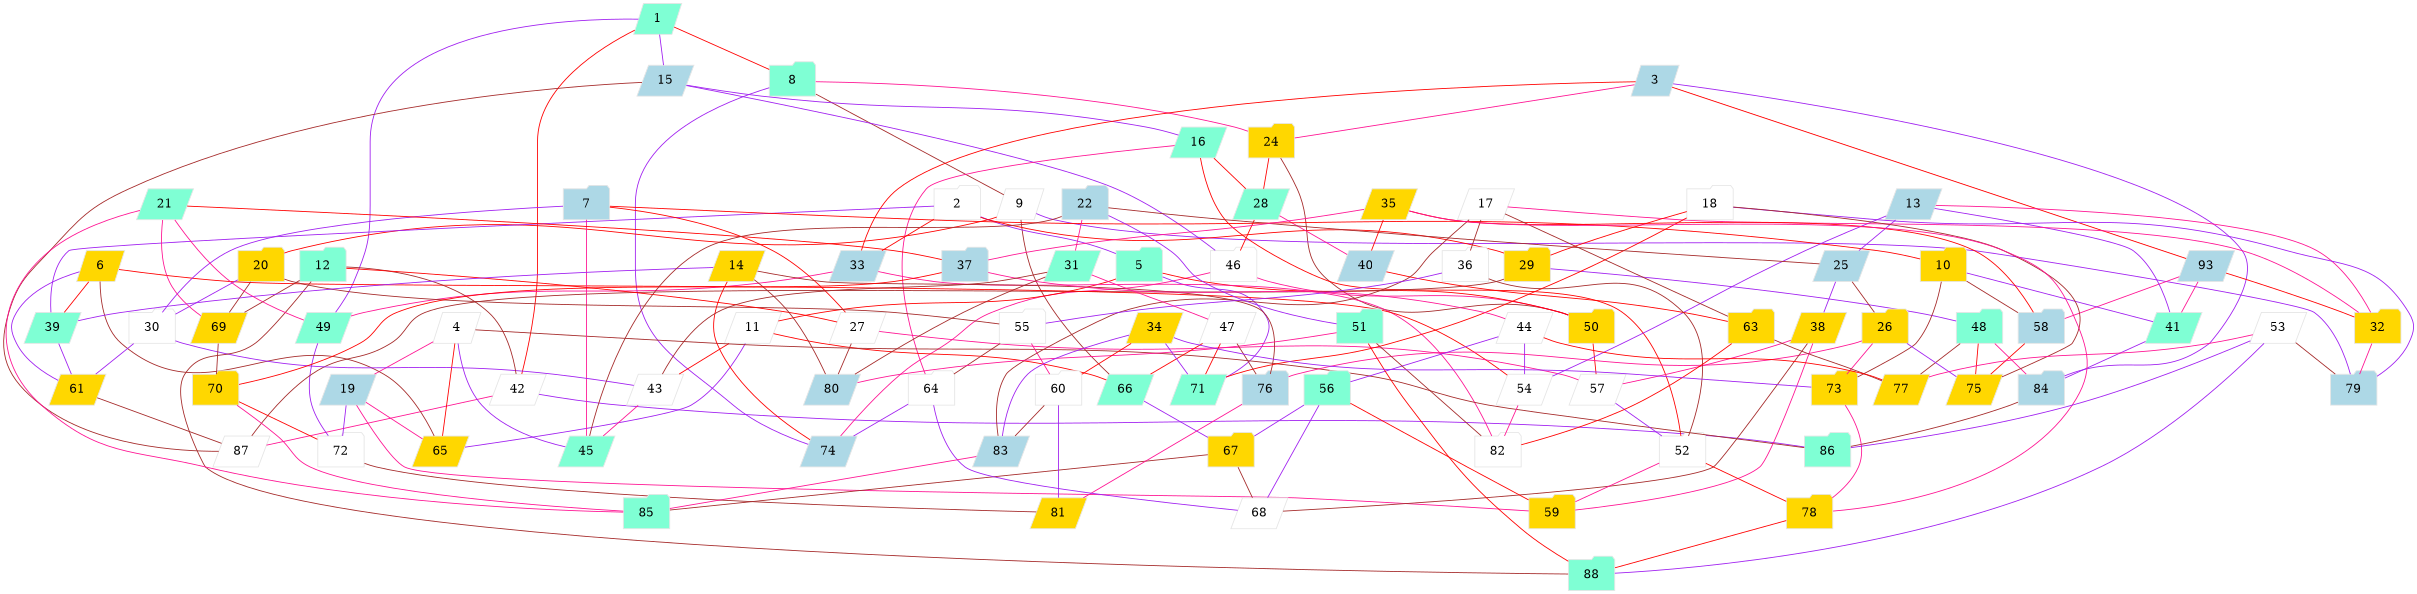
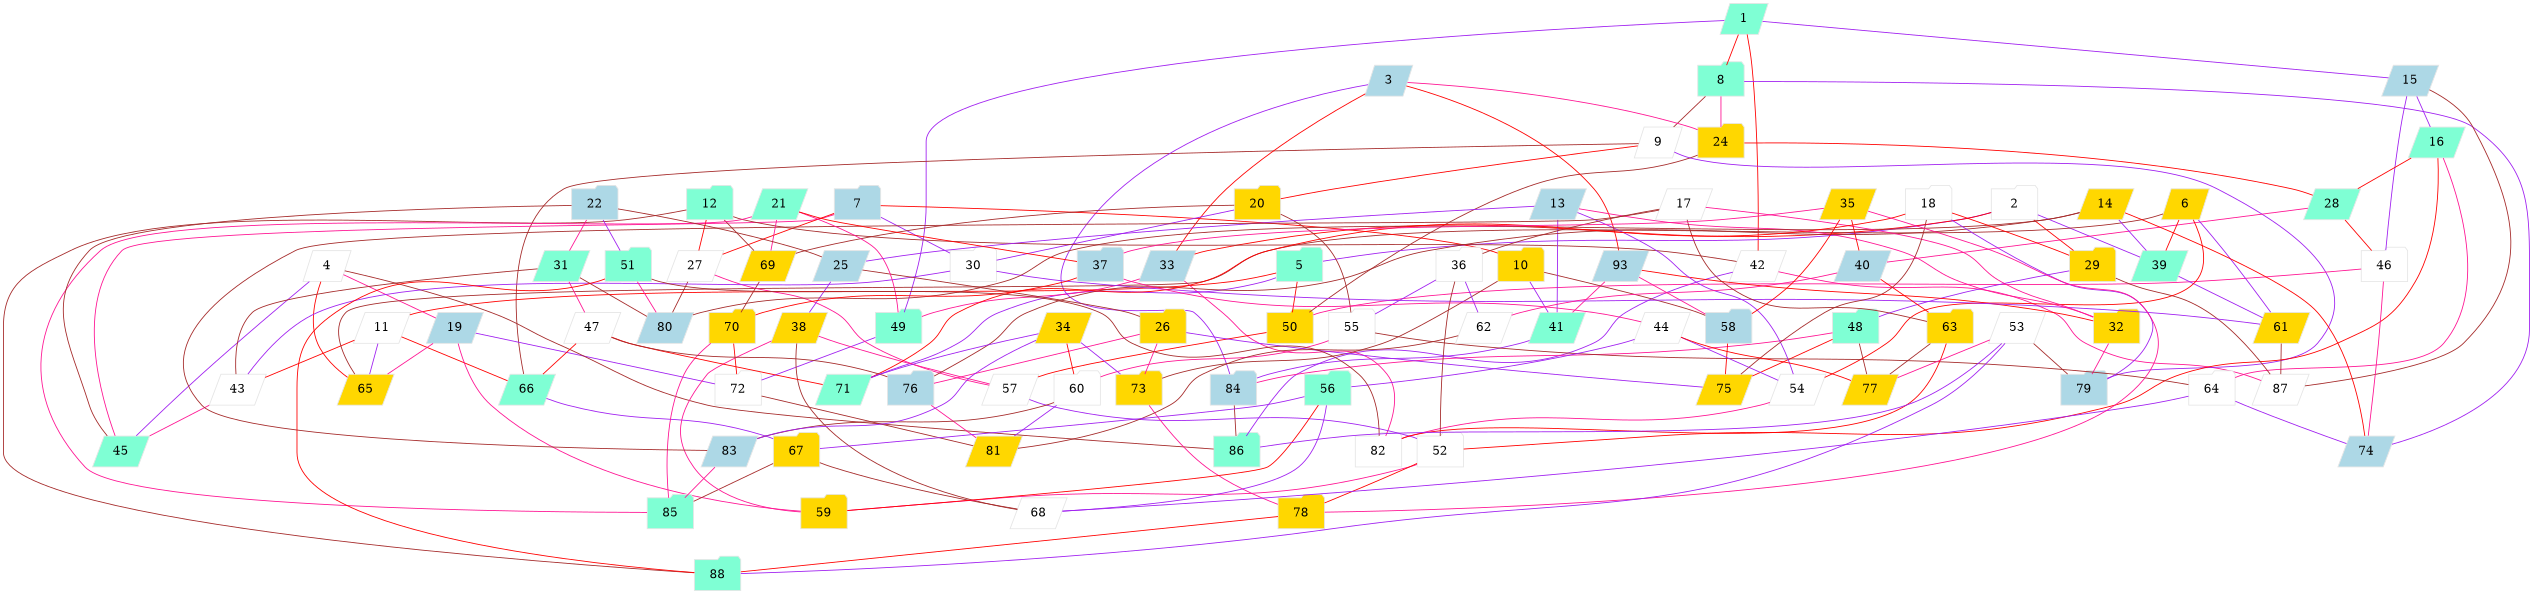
  graph {
    node [color=gray90 fillcolor=white shape=parallelogram style=filled]
    edge [color=purple]
    1 [fillcolor=aquamarine]
    8 [fillcolor=aquamarine shape=folder]
    15 [fillcolor=lightblue]
    42
-   49 [fillcolor=aquamarine]
+   49 [fillcolor=aquamarine shape=folder]
    24 [fillcolor=gold shape=folder]
    9
    74 [fillcolor=lightblue]
    16 [fillcolor=aquamarine]
    46 [shape=folder]
    87
    86 [fillcolor=aquamarine shape=folder]
    72 [shape=folder]
    2 [shape=folder]
    5 [fillcolor=aquamarine shape=folder]
    29 [fillcolor=gold shape=folder]
    33 [fillcolor=lightblue]
    39 [fillcolor=aquamarine]
    11
    50 [fillcolor=gold shape=folder]
    71 [fillcolor=aquamarine]
    48 [fillcolor=aquamarine shape=folder]
    82 [shape=folder]
    61 [fillcolor=gold]
    3 [fillcolor=lightblue]
    n26 [fillcolor=lightblue label=93]
    84 [fillcolor=lightblue shape=folder]
    41 [fillcolor=aquamarine]
    58 [fillcolor=lightblue shape=folder]
    32 [fillcolor=gold shape=folder]
    28 [fillcolor=aquamarine]
    19 [fillcolor=lightblue]
    4
    45 [fillcolor=aquamarine]
    65 [fillcolor=gold]
    59 [fillcolor=gold shape=folder]
    66 [fillcolor=aquamarine]
    43
    57
    6 [fillcolor=gold]
    54
    7 [fillcolor=lightblue shape=folder]
    10 [fillcolor=gold shape=folder]
    27
    30 [shape=folder]
    73 [fillcolor=gold shape=folder]
    80 [fillcolor=lightblue]
    20 [fillcolor=gold shape=folder]
    79 [fillcolor=lightblue shape=folder]
    69 [fillcolor=gold]
    55 [shape=folder]
    67 [fillcolor=gold shape=folder]
    75 [fillcolor=gold]
    78 [fillcolor=gold shape=folder]
    12 [fillcolor=aquamarine shape=folder]
    88 [fillcolor=aquamarine shape=folder]
    70 [fillcolor=gold shape=folder]
    13 [fillcolor=lightblue]
    25 [fillcolor=lightblue]
    26 [fillcolor=gold shape=folder]
    38 [fillcolor=gold]
    14 [fillcolor=gold]
    76 [fillcolor=lightblue shape=folder]
    81 [fillcolor=gold]
    52 [shape=folder]
    64 [shape=folder]
    40 [fillcolor=lightblue]
    68
    17
    36 [shape=folder]
    63 [fillcolor=gold shape=folder]
    83 [fillcolor=lightblue]
+   62
    77 [fillcolor=gold]
    85 [fillcolor=aquamarine shape=folder]
    18 [shape=folder]
    60 [shape=folder]
    21 [fillcolor=aquamarine]
    37 [fillcolor=lightblue shape=folder]
    44
    22 [fillcolor=lightblue shape=folder]
    31 [fillcolor=aquamarine]
    51 [fillcolor=aquamarine shape=folder]
    47
    34 [fillcolor=gold]
    35 [fillcolor=gold]
    56 [fillcolor=aquamarine shape=folder]
    53
    1 -- 8 [color=red]
    1 -- 15
    1 -- 42 [color=red]
    1 -- 49
    8 -- 24 [color=deeppink]
    8 -- 9 [color=brown]
    8 -- 74
    15 -- 16
    15 -- 46
    15 -- 87 [color=brown]
    42 -- 87 [color=deeppink]
    42 -- 86
    49 -- 72
    24 -- 50 [color=brown]
    24 -- 28 [color=red]
    9 -- 66 [color=brown]
    9 -- 20 [color=red]
    9 -- 79
    16 -- 28 [color=red]
    16 -- 52 [color=red]
    16 -- 64 [color=deeppink]
    46 -- 74 [color=deeppink]
    46 -- 50 [color=deeppink]
    72 -- 81 [color=brown]
    2 -- 5
    2 -- 29 [color=red]
    2 -- 33 [color=red]
    2 -- 39
    5 -- 11 [color=red]
    5 -- 50 [color=red]
    5 -- 71
    29 -- 87 [color=brown]
    29 -- 48
    33 -- 49 [color=deeppink]
    33 -- 82 [color=deeppink]
    39 -- 61
    11 -- 65
    11 -- 66 [color=red]
    11 -- 43 [color=red]
    50 -- 57 [color=red]
    48 -- 84 [color=deeppink]
    48 -- 75 [color=red]
    48 -- 77 [color=brown]
    61 -- 87 [color=brown]
    3 -- 24 [color=deeppink]
    3 -- 33 [color=red]
    3 -- n26 [color=red]
    3 -- 84
    n26 -- 41 [color=deeppink]
    n26 -- 58 [color=deeppink]
    n26 -- 32 [color=red]
    84 -- 86 [color=brown]
    41 -- 84
    58 -- 75 [color=red]
    32 -- 79 [color=deeppink]
    28 -- 46 [color=red]
    28 -- 40 [color=deeppink]
    19 -- 72
    19 -- 65 [color=deeppink]
    19 -- 59 [color=deeppink]
    4 -- 86 [color=brown]
    4 -- 19 [color=deeppink]
    4 -- 45
    4 -- 65 [color=red]
    66 -- 67
    43 -- 45 [color=deeppink]
    57 -- 52
    6 -- 39 [color=red]
    6 -- 61
    6 -- 65 [color=brown]
    6 -- 54 [color=red]
    54 -- 82 [color=deeppink]
    7 -- 45 [color=deeppink]
    7 -- 10 [color=red]
    7 -- 27 [color=red]
    7 -- 30
    10 -- 41
    10 -- 58 [color=brown]
    10 -- 73 [color=brown]
    27 -- 57 [color=deeppink]
    27 -- 80 [color=brown]
    30 -- 61
    30 -- 43
    73 -- 78 [color=deeppink]
    20 -- 30
    20 -- 69 [color=brown]
    20 -- 55 [color=brown]
    69 -- 70 [color=brown]
    55 -- 64 [color=brown]
    55 -- 60 [color=deeppink]
    67 -- 68 [color=brown]
    67 -- 85 [color=brown]
    78 -- 88 [color=red]
    12 -- 42 [color=brown]
    12 -- 27 [color=red]
    12 -- 69 [color=brown]
    12 -- 88 [color=brown]
    70 -- 72 [color=red]
    70 -- 85 [color=deeppink]
    13 -- 41
    13 -- 32 [color=deeppink]
    13 -- 54
    13 -- 25
    25 -- 26 [color=brown]
    25 -- 38
    26 -- 73 [color=deeppink]
    26 -- 75
    26 -- 76 [color=deeppink]
    38 -- 59 [color=deeppink]
    38 -- 57 [color=deeppink]
    38 -- 68 [color=brown]
    14 -- 74 [color=red]
    14 -- 39
    14 -- 80 [color=brown]
    14 -- 76 [color=brown]
    76 -- 81 [color=deeppink]
    52 -- 59 [color=deeppink]
    52 -- 78 [color=red]
    64 -- 74
    64 -- 68
    40 -- 63 [color=red]
+   40 -- 62 [color=deeppink]
    17 -- 32 [color=deeppink]
    17 -- 36 [color=brown]
    17 -- 63 [color=brown]
    17 -- 83 [color=brown]
    36 -- 55
    36 -- 52 [color=brown]
+   36 -- 62
    63 -- 82 [color=red]
    63 -- 77 [color=brown]
    83 -- 85 [color=deeppink]
+   62 -- 81 [color=brown]
    18 -- 29 [color=red]
    18 -- 71 [color=red]
    18 -- 79
    18 -- 75 [color=brown]
    60 -- 81
    60 -- 83 [color=brown]
    21 -- 49 [color=deeppink]
    21 -- 69 [color=deeppink]
    21 -- 85 [color=deeppink]
    21 -- 37 [color=red]
    37 -- 70 [color=red]
    37 -- 44 [color=deeppink]
    44 -- 54
    44 -- 77 [color=red]
    44 -- 56
    22 -- 45 [color=brown]
    22 -- 25 [color=brown]
    22 -- 31 [color=deeppink]
    22 -- 51
    31 -- 43 [color=brown]
    31 -- 80 [color=brown]
    31 -- 47 [color=deeppink]
    51 -- 82 [color=brown]
    51 -- 80 [color=deeppink]
    51 -- 88 [color=red]
    47 -- 71 [color=red]
    47 -- 66 [color=red]
    47 -- 76 [color=brown]
    34 -- 71
    34 -- 73
    34 -- 83
    34 -- 60 [color=red]
    35 -- 58 [color=red]
    35 -- 78 [color=deeppink]
    35 -- 40 [color=red]
    35 -- 37 [color=deeppink]
    56 -- 59 [color=red]
    56 -- 67
    56 -- 68
    53 -- 86
    53 -- 79 [color=brown]
    53 -- 88
    53 -- 77 [color=deeppink]
  }
